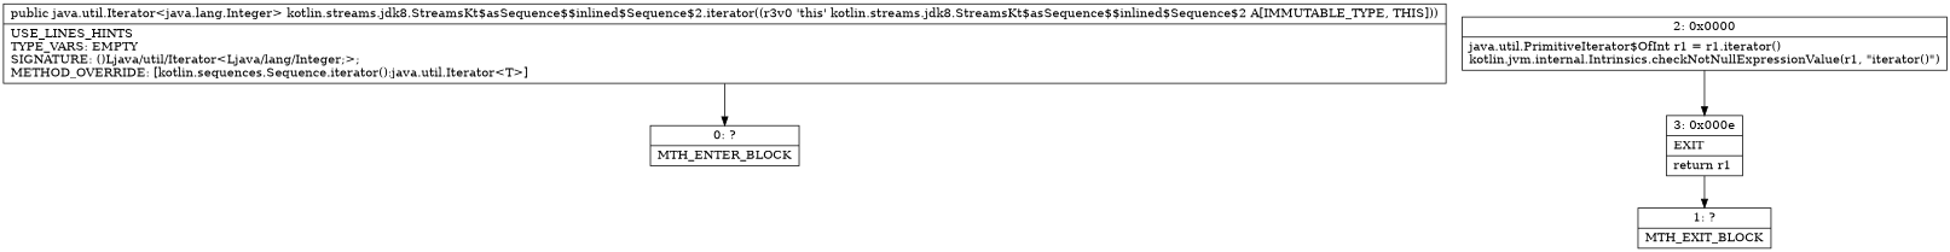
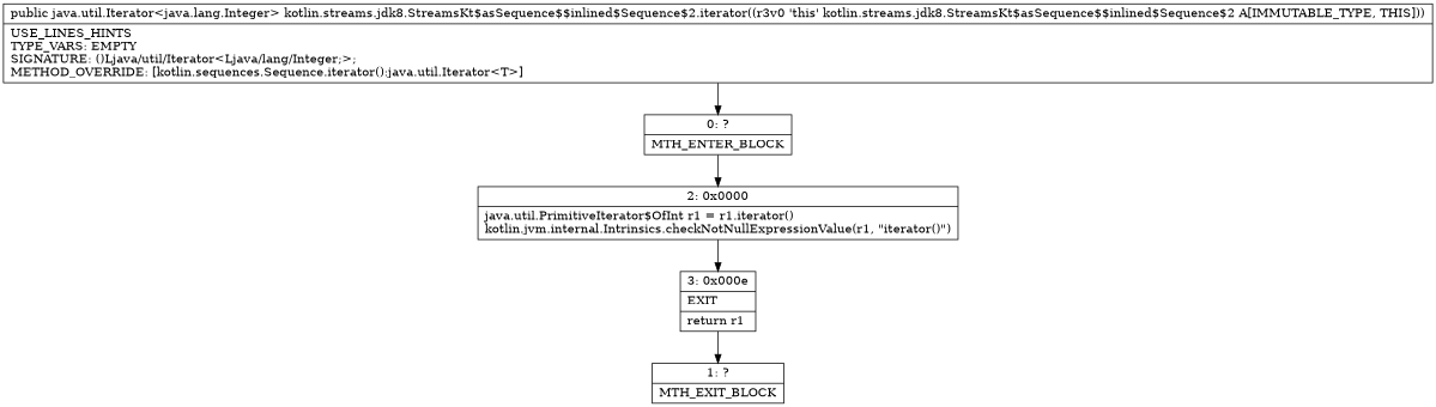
  digraph {
    node [shape=record]
    n1 [label="{0\:\ ?|MTH_ENTER_BLOCK\l}"]
    n2 [label="{2\:\ 0x0000|java.util.PrimitiveIterator$OfInt r1 = r1.iterator()\lkotlin.jvm.internal.Intrinsics.checkNotNullExpressionValue(r1, \"iterator()\")\l}"]
    n3 [label="{3\:\ 0x000e|EXIT\l|return r1\l}"]
    n4 [label="{1\:\ ?|MTH_EXIT_BLOCK\l}"]
    n5 [label="{public java.util.Iterator\<java.lang.Integer\> kotlin.streams.jdk8.StreamsKt$asSequence$$inlined$Sequence$2.iterator((r3v0 'this' kotlin.streams.jdk8.StreamsKt$asSequence$$inlined$Sequence$2 A[IMMUTABLE_TYPE, THIS]))  | USE_LINES_HINTS\lTYPE_VARS: EMPTY\lSIGNATURE: ()Ljava\/util\/Iterator\<Ljava\/lang\/Integer;\>;\lMETHOD_OVERRIDE: [kotlin.sequences.Sequence.iterator():java.util.Iterator\<T\>]\l}"]
+   n1 -> n2
    n2 -> n3
    n3 -> n4
    n5 -> n1
  }
